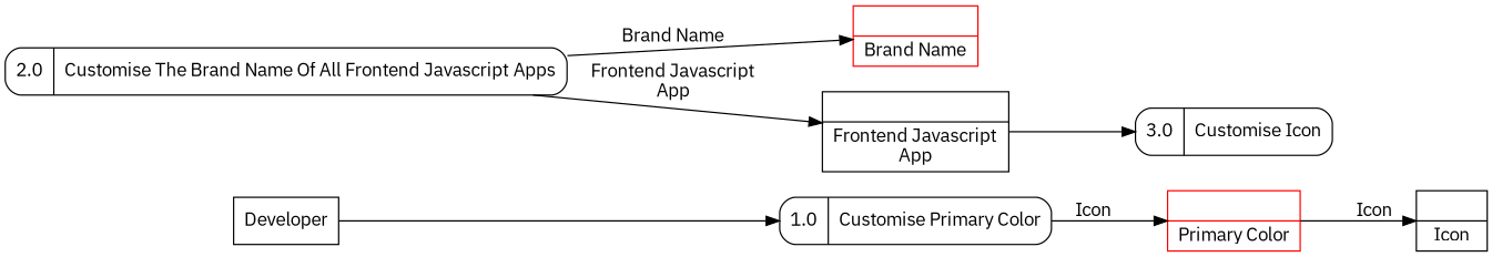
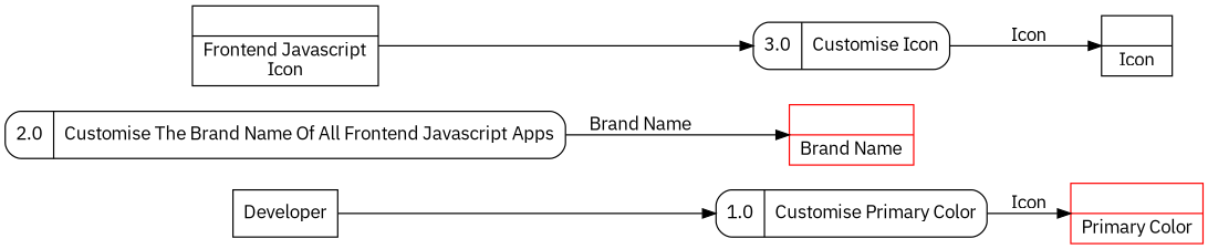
  digraph {
    fontname="IBM Plex Sans"
    rankdir=LR
    node [fontname="IBM Plex Sans" shape=record]
    edge [fontname="IBM Plex Sans"]
    n1 [color=red label="<f0>  |<f1> Primary Color "]
    n2 [color=red label="<f0>  |<f1> Brand Name "]
    n3 [label="<f0>  |<f1> Icon "]
-   n4 [label="<f0>  |<f1> Frontend Javascript\nApp "]
+   n4 [label="<f0>  |<f1> Frontend Javascript\nIcon "]
    n5 [label="{<f0> 3.0|<f1> Customise Icon }" shape=Mrecord]
    n6 [label=Developer shape=box]
    n7 [label="{<f0> 1.0|<f1> Customise Primary Color }" shape=Mrecord]
    n8 [label="{<f0> 2.0|<f1> Customise The Brand Name Of All Frontend Javascript Apps }" shape=Mrecord]
    n4 -> n5
-   n1 -> n3 [label=Icon]
+   n5 -> n3 [label=Icon]
    n6 -> n7
    n7 -> n1 [label=Icon]
    n8 -> n2 [label="Brand Name"]
-   n8 -> n4 [label="Frontend Javascript\nApp"]
  }
